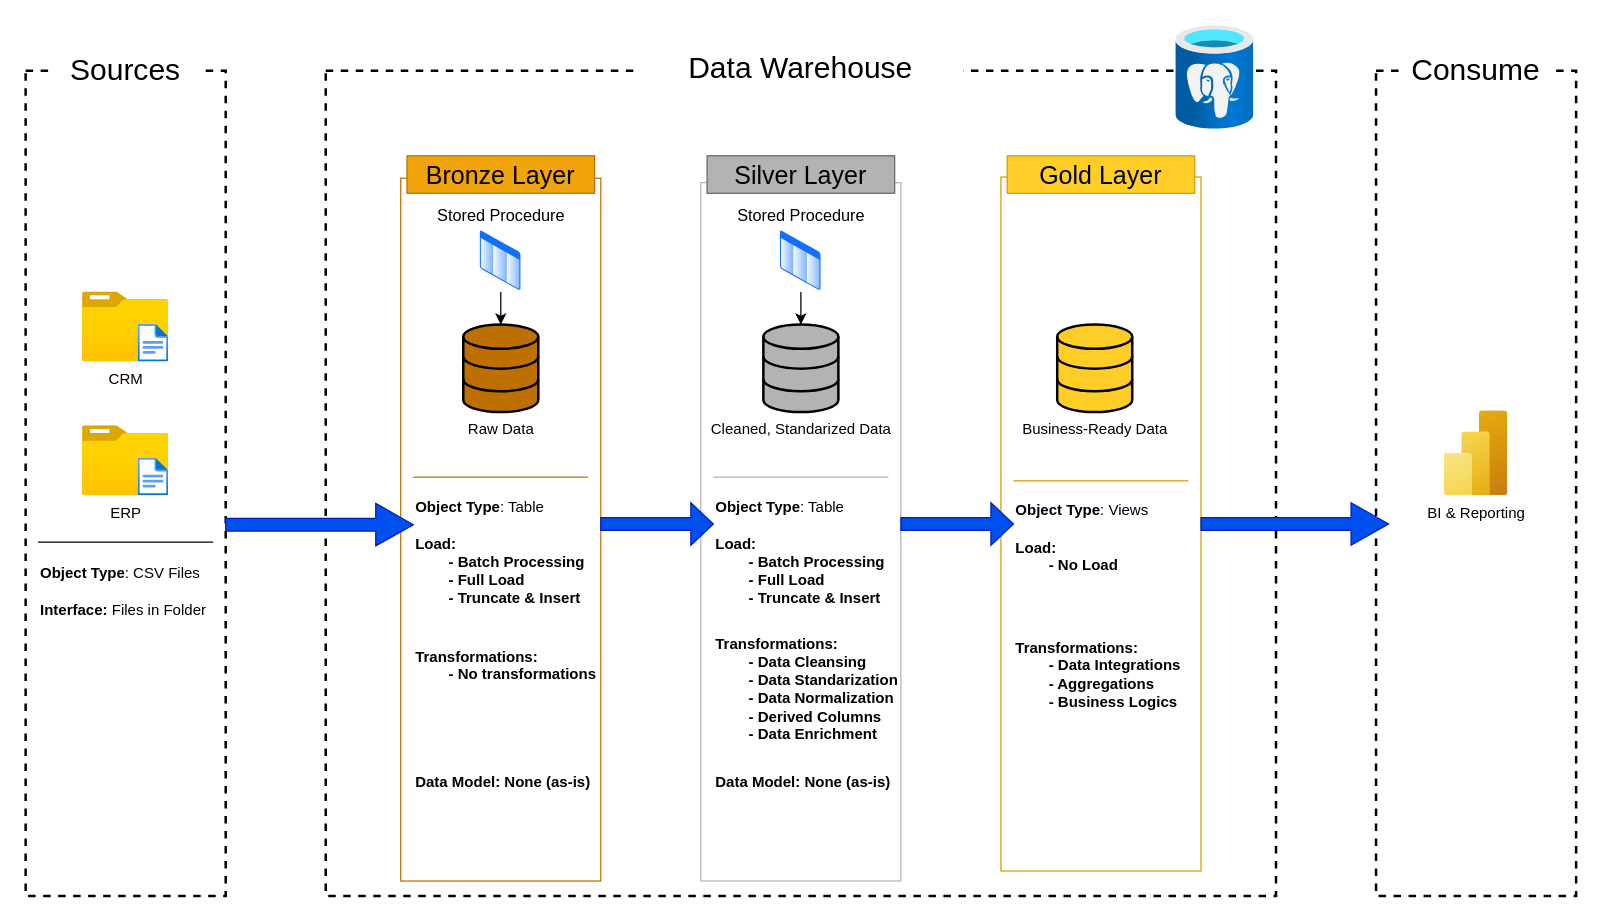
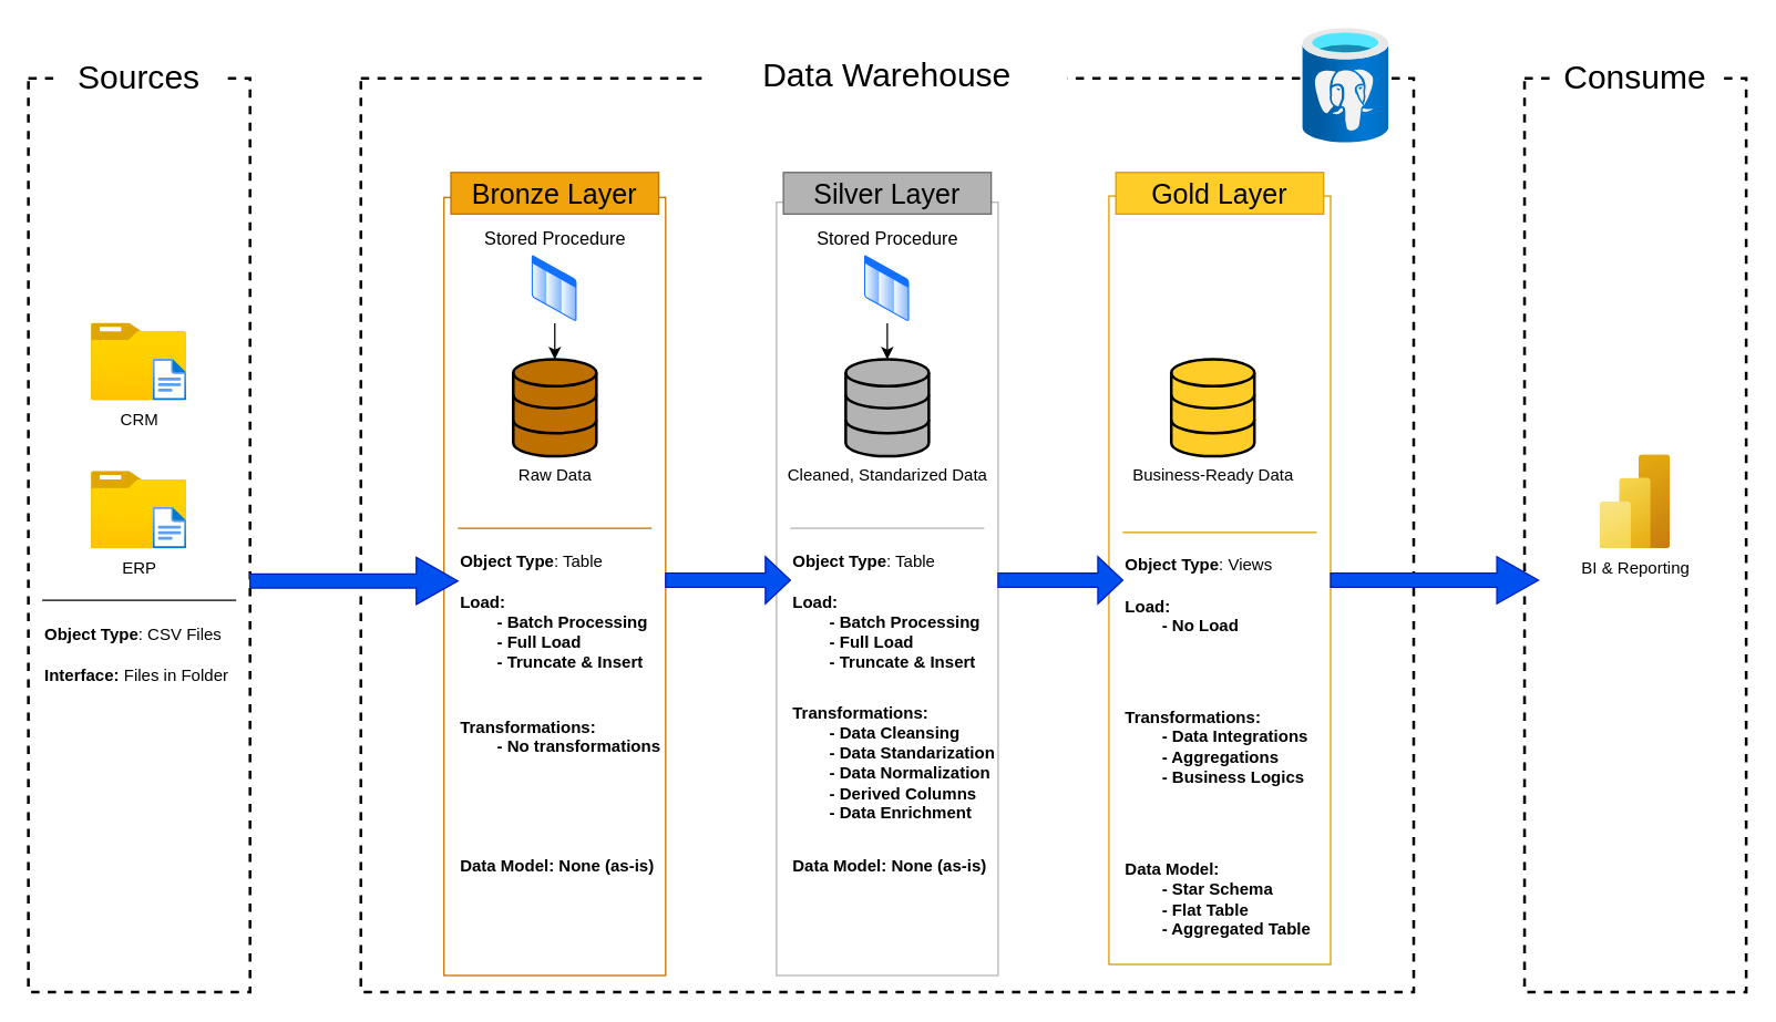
  <mxCell id="0" />
  <mxCell id="1" parent="0" />
  <mxCell id="2" value="" style="rounded=0;whiteSpace=wrap;html=1;fillColor=none;strokeColor=#000000;dashed=1;strokeWidth=2;" parent="1" vertex="1"><mxGeometry x="20" y="56" width="160" height="660" as="geometry" /></mxCell>
  <mxCell id="3" value="&lt;font style=&quot;font-size: 24px;&quot;&gt;Sources&lt;/font&gt;" style="rounded=0;whiteSpace=wrap;html=1;strokeColor=none;" parent="1" vertex="1"><mxGeometry x="40" y="26" width="120" height="60" as="geometry" /></mxCell>
  <mxCell id="4" value="" style="rounded=0;whiteSpace=wrap;html=1;fillColor=none;dashed=1;strokeColor=#000000;strokeWidth=2;" parent="1" vertex="1"><mxGeometry x="260" y="56" width="760" height="660" as="geometry" /></mxCell>
  <mxCell id="5" value="&lt;font style=&quot;font-size: 24px;&quot;&gt;Data Warehouse&lt;/font&gt;" style="rounded=0;whiteSpace=wrap;html=1;strokeColor=none;" parent="1" vertex="1"><mxGeometry x="510" y="24" width="260" height="60" as="geometry" /></mxCell>
  <mxCell id="6" value="" style="rounded=0;whiteSpace=wrap;html=1;fillColor=none;dashed=1;strokeColor=#000000;strokeWidth=2;" parent="1" vertex="1"><mxGeometry x="1100" y="56" width="160" height="660" as="geometry" /></mxCell>
  <mxCell id="7" value="&lt;font style=&quot;font-size: 24px;&quot;&gt;Consume&lt;/font&gt;" style="rounded=0;whiteSpace=wrap;html=1;strokeColor=none;" parent="1" vertex="1"><mxGeometry x="1120" y="26" width="120" height="60" as="geometry" /></mxCell>
  <mxCell id="8" value="" style="edgeStyle=orthogonalEdgeStyle;rounded=0;orthogonalLoop=1;jettySize=auto;html=1;entryX=0.5;entryY=0;entryDx=0;entryDy=0;" parent="1" edge="1"><mxGeometry relative="1" as="geometry"><mxPoint x="395" y="141" as="sourcePoint" /><mxPoint x="395" y="141" as="targetPoint" /></mxGeometry></mxCell>
  <mxCell id="9" value="" style="rounded=0;whiteSpace=wrap;html=1;fillColor=none;strokeColor=#B3B3B3;fontSize=20;gradientColor=#b3b3b3;" parent="1" vertex="1"><mxGeometry x="560" y="145.5" width="160" height="558.5" as="geometry" /></mxCell>
  <mxCell id="10" value="Silver Layer" style="rounded=0;whiteSpace=wrap;html=1;fillColor=#B3B3B3;strokeColor=#666666;fontSize=20;gradientColor=none;" parent="1" vertex="1"><mxGeometry x="565" y="124" width="150" height="30" as="geometry" /></mxCell>
  <mxCell id="11" value="" style="rounded=0;whiteSpace=wrap;html=1;fillColor=none;strokeColor=#d79b00;fontSize=20;gradientColor=#ffa500;" parent="1" vertex="1"><mxGeometry x="800" y="141" width="160" height="555" as="geometry" /></mxCell>
  <mxCell id="12" value="Gold Layer" style="rounded=0;whiteSpace=wrap;html=1;fillColor=#ffcd28;strokeColor=#d79b00;fontSize=20;gradientColor=none;" parent="1" vertex="1"><mxGeometry x="805" y="124" width="150" height="30" as="geometry" /></mxCell>
  <mxCell id="13" value="" style="rounded=0;whiteSpace=wrap;html=1;fillColor=none;strokeColor=#BD7000;fontSize=20;fontColor=#000000;" parent="1" vertex="1"><mxGeometry x="320" y="142" width="160" height="562" as="geometry" /></mxCell>
  <mxCell id="14" value="Bronze Layer" style="rounded=0;whiteSpace=wrap;html=1;fillColor=#f0a30a;fontColor=#000000;strokeColor=#BD7000;fontSize=20;" parent="1" vertex="1"><mxGeometry x="325" y="124" width="150" height="30" as="geometry" /></mxCell>
  <mxCell id="15" value="" style="image;aspect=fixed;html=1;points=[];align=center;fontSize=12;image=img/lib/azure2/databases/Azure_Database_PostgreSQL_Server.svg;" parent="1" vertex="1"><mxGeometry x="940" y="20" width="62.25" height="83" as="geometry" /></mxCell>
  <mxCell id="16" value="CRM" style="image;aspect=fixed;html=1;points=[];align=center;fontSize=12;image=img/lib/azure2/general/Folder_Blank.svg;" parent="1" vertex="1"><mxGeometry x="65.5" y="233" width="69" height="56.0" as="geometry" /></mxCell>
  <mxCell id="17" value="" style="image;aspect=fixed;html=1;points=[];align=center;fontSize=12;image=img/lib/azure2/general/File.svg;" parent="1" vertex="1"><mxGeometry x="110.15" y="259" width="24.35" height="30" as="geometry" /></mxCell>
  <mxCell id="18" value="ERP" style="image;aspect=fixed;html=1;points=[];align=center;fontSize=12;image=img/lib/azure2/general/Folder_Blank.svg;" parent="1" vertex="1"><mxGeometry x="65.5" y="340" width="69" height="56.0" as="geometry" /></mxCell>
  <mxCell id="19" value="" style="image;aspect=fixed;html=1;points=[];align=center;fontSize=12;image=img/lib/azure2/general/File.svg;" parent="1" vertex="1"><mxGeometry x="110.15" y="366" width="24.35" height="30" as="geometry" /></mxCell>
  <mxCell id="20" value="" style="endArrow=none;html=1;rounded=0;" parent="1" edge="1"><mxGeometry width="50" height="50" relative="1" as="geometry"><mxPoint x="130" y="433" as="sourcePoint" /><mxPoint x="130" y="433" as="targetPoint" /><Array as="points"><mxPoint x="30" y="433" /><mxPoint x="100" y="433" /><mxPoint x="130" y="433" /><mxPoint x="170" y="433" /></Array></mxGeometry></mxCell>
  <mxCell id="21" value="&lt;b&gt;&lt;font&gt;Object Type&lt;/font&gt;&lt;/b&gt;: CSV Files" style="text;strokeColor=none;align=left;fillColor=none;html=1;verticalAlign=middle;whiteSpace=wrap;rounded=0;fontSize=12;" parent="1" vertex="1"><mxGeometry x="30" y="443" width="140" height="30" as="geometry" /></mxCell>
  <mxCell id="22" value="&lt;b&gt;Interface:&lt;/b&gt; Files in Folder" style="text;strokeColor=none;align=left;fillColor=none;html=1;verticalAlign=middle;whiteSpace=wrap;rounded=0;fontSize=12;" parent="1" vertex="1"><mxGeometry x="30" y="473" width="140" height="30" as="geometry" /></mxCell>
  <mxCell id="23" value="Raw Data" style="html=1;verticalLabelPosition=bottom;align=center;labelBackgroundColor=none;verticalAlign=top;strokeWidth=2;strokeColor=default;shadow=0;dashed=0;shape=mxgraph.ios7.icons.data;fillColor=#BD7000;" parent="1" vertex="1"><mxGeometry x="370" y="259" width="60" height="70" as="geometry" /></mxCell>
  <mxCell id="24" value="&lt;span&gt;Cleaned, Standarized Data&lt;/span&gt;" style="html=1;verticalLabelPosition=bottom;align=center;labelBackgroundColor=none;verticalAlign=top;strokeWidth=2;strokeColor=default;shadow=0;dashed=0;shape=mxgraph.ios7.icons.data;fillColor=#B3B3B3;" parent="1" vertex="1"><mxGeometry x="610" y="259" width="60" height="70" as="geometry" /></mxCell>
  <mxCell id="25" value="&lt;span style=&quot;&quot;&gt;Business-Ready Data&lt;/span&gt;" style="html=1;verticalLabelPosition=bottom;align=center;labelBackgroundColor=none;verticalAlign=top;strokeWidth=2;strokeColor=default;shadow=0;dashed=0;shape=mxgraph.ios7.icons.data;fillColor=#FFCD28;" parent="1" vertex="1"><mxGeometry x="845" y="259" width="60" height="70" as="geometry" /></mxCell>
  <mxCell id="26" value="" style="shape=singleArrow;whiteSpace=wrap;html=1;fillColor=#0050ef;fontColor=#ffffff;strokeColor=#001DBC;" parent="1" vertex="1"><mxGeometry x="720" y="401.5" width="90" height="34" as="geometry" /></mxCell>
  <mxCell id="27" value="" style="endArrow=none;html=1;rounded=0;fillColor=#f0a30a;strokeColor=#BD7000;" parent="1" edge="1"><mxGeometry width="50" height="50" relative="1" as="geometry"><mxPoint x="425" y="381" as="sourcePoint" /><mxPoint x="425" y="381" as="targetPoint" /><Array as="points"><mxPoint x="330" y="381" /><mxPoint x="395" y="381" /><mxPoint x="425" y="381" /><mxPoint x="470" y="381" /></Array></mxGeometry></mxCell>
  <mxCell id="28" value="" style="endArrow=none;html=1;rounded=0;fillColor=#647687;strokeColor=#B3B3B3;" parent="1" edge="1"><mxGeometry width="50" height="50" relative="1" as="geometry"><mxPoint x="685" y="381" as="sourcePoint" /><mxPoint x="685" y="381" as="targetPoint" /><Array as="points"><mxPoint x="570" y="381" /><mxPoint x="655" y="381" /><mxPoint x="685" y="381" /><mxPoint x="710" y="381" /></Array></mxGeometry></mxCell>
  <mxCell id="29" value="" style="endArrow=none;html=1;rounded=0;strokeColor=#D79B00;" parent="1" edge="1"><mxGeometry width="50" height="50" relative="1" as="geometry"><mxPoint x="905" y="384" as="sourcePoint" /><mxPoint x="905" y="384" as="targetPoint" /><Array as="points"><mxPoint x="810" y="384" /><mxPoint x="875" y="384" /><mxPoint x="905" y="384" /><mxPoint x="950" y="384" /></Array></mxGeometry></mxCell>
  <mxCell id="30" value="&lt;b&gt;Load:&amp;nbsp;&lt;/b&gt;&lt;div&gt;&lt;b&gt;&amp;nbsp;&lt;span style=&quot;white-space: pre;&quot;&gt;&#09;&lt;/span&gt;- Batch Processing&lt;/b&gt;&lt;/div&gt;&lt;div&gt;&lt;b&gt;&lt;span style=&quot;white-space: pre;&quot;&gt;&#09;&lt;/span&gt;- Full Load&amp;nbsp;&lt;/b&gt;&lt;/div&gt;&lt;div&gt;&lt;b&gt;&lt;span style=&quot;white-space: pre;&quot;&gt;&#09;&lt;/span&gt;- Truncate&amp;nbsp;&amp;amp; Insert&lt;/b&gt;&lt;/div&gt;" style="text;strokeColor=none;align=left;fillColor=none;html=1;verticalAlign=top;whiteSpace=wrap;rounded=0;fontSize=12;" parent="1" vertex="1"><mxGeometry x="330" y="421" width="140" height="80" as="geometry" /></mxCell>
  <mxCell id="31" value="&lt;b&gt;&lt;font&gt;Object Type&lt;/font&gt;&lt;/b&gt;: Table" style="text;strokeColor=none;align=left;fillColor=none;html=1;verticalAlign=top;whiteSpace=wrap;rounded=0;fontSize=12;" parent="1" vertex="1"><mxGeometry x="330" y="391" width="140" height="30" as="geometry" /></mxCell>
  <mxCell id="32" value="&lt;b&gt;Load:&amp;nbsp;&lt;/b&gt;&lt;div&gt;&lt;b&gt;&amp;nbsp;&lt;span style=&quot;white-space: pre;&quot;&gt;&#09;&lt;/span&gt;- Batch Processing&lt;/b&gt;&lt;/div&gt;&lt;div&gt;&lt;b&gt;&lt;span style=&quot;white-space: pre;&quot;&gt;&#09;&lt;/span&gt;- Full Load&amp;nbsp;&lt;/b&gt;&lt;/div&gt;&lt;div&gt;&lt;b&gt;&lt;span style=&quot;white-space: pre;&quot;&gt;&#09;&lt;/span&gt;- Truncate&amp;nbsp;&amp;amp; Insert&lt;/b&gt;&lt;/div&gt;" style="text;strokeColor=none;align=left;fillColor=none;html=1;verticalAlign=top;whiteSpace=wrap;rounded=0;fontSize=12;" parent="1" vertex="1"><mxGeometry x="570" y="421" width="140" height="80" as="geometry" /></mxCell>
  <mxCell id="33" value="&lt;b&gt;&lt;font&gt;Object Type&lt;/font&gt;&lt;/b&gt;: Table" style="text;strokeColor=none;align=left;fillColor=none;html=1;verticalAlign=top;whiteSpace=wrap;rounded=0;fontSize=12;" parent="1" vertex="1"><mxGeometry x="570" y="391" width="140" height="30" as="geometry" /></mxCell>
  <mxCell id="34" value="&lt;b&gt;&lt;font&gt;Object Type&lt;/font&gt;&lt;/b&gt;: Views" style="text;strokeColor=none;align=left;fillColor=none;html=1;verticalAlign=top;whiteSpace=wrap;rounded=0;fontSize=12;" parent="1" vertex="1"><mxGeometry x="810" y="394" width="140" height="30" as="geometry" /></mxCell>
  <mxCell id="35" value="&lt;b&gt;Load:&amp;nbsp;&lt;/b&gt;&lt;div&gt;&lt;b&gt;&amp;nbsp;&lt;span style=&quot;white-space: pre;&quot;&gt;&#09;&lt;/span&gt;- No Load&lt;br&gt;&lt;/b&gt;&lt;/div&gt;" style="text;strokeColor=none;align=left;fillColor=none;html=1;verticalAlign=top;whiteSpace=wrap;rounded=0;fontSize=12;" parent="1" vertex="1"><mxGeometry x="810" y="424" width="140" height="60" as="geometry" /></mxCell>
  <mxCell id="36" value="&lt;b&gt;Transformations:&amp;nbsp;&lt;/b&gt;&lt;div&gt;&lt;b&gt;&amp;nbsp;&lt;span style=&quot;white-space: pre;&quot;&gt;&#09;&lt;/span&gt;- No transformations&lt;/b&gt;&lt;/div&gt;" style="text;strokeColor=none;align=left;fillColor=none;html=1;verticalAlign=top;rounded=0;fontSize=12;" parent="1" vertex="1"><mxGeometry x="330" y="511" width="140" height="70" as="geometry" /></mxCell>
  <mxCell id="37" value="&lt;b&gt;Transformations:&amp;nbsp;&lt;/b&gt;&lt;div&gt;&lt;b&gt;&amp;nbsp;&lt;span style=&quot;white-space: pre;&quot;&gt;&#09;&lt;/span&gt;- Data Cleansing&lt;/b&gt;&lt;/div&gt;&lt;div&gt;&lt;b&gt;&lt;span style=&quot;white-space: pre;&quot;&gt;&#09;&lt;/span&gt;- Data Standarization&lt;br&gt;&lt;/b&gt;&lt;/div&gt;&lt;div&gt;&lt;b&gt;&lt;span style=&quot;white-space: pre;&quot;&gt;&#09;&lt;/span&gt;- Data Normalization&lt;br&gt;&lt;/b&gt;&lt;/div&gt;&lt;div&gt;&lt;b&gt;&lt;span style=&quot;white-space: pre;&quot;&gt;&#09;&lt;/span&gt;- Derived Columns&lt;br&gt;&lt;/b&gt;&lt;/div&gt;&lt;div&gt;&lt;b&gt;&lt;span style=&quot;white-space: pre;&quot;&gt;&#09;&lt;/span&gt;- Data Enrichment&lt;br&gt;&lt;/b&gt;&lt;/div&gt;" style="text;strokeColor=none;align=left;fillColor=none;html=1;verticalAlign=top;rounded=0;fontSize=12;" parent="1" vertex="1"><mxGeometry x="570" y="501" width="140" height="100" as="geometry" /></mxCell>
  <mxCell id="38" value="&lt;b&gt;Transformations:&amp;nbsp;&lt;/b&gt;&lt;div&gt;&lt;b&gt;&amp;nbsp;&lt;span style=&quot;white-space: pre;&quot;&gt;&#09;&lt;/span&gt;- Data Integrations&lt;/b&gt;&lt;/div&gt;&lt;div&gt;&lt;b&gt;&lt;span style=&quot;white-space: pre;&quot;&gt;&#09;&lt;/span&gt;- Aggregations&lt;br&gt;&lt;/b&gt;&lt;/div&gt;&lt;div&gt;&lt;b&gt;&lt;span style=&quot;white-space: pre;&quot;&gt;&#09;&lt;/span&gt;- Business Logics&lt;br&gt;&lt;/b&gt;&lt;/div&gt;" style="text;strokeColor=none;align=left;fillColor=none;html=1;verticalAlign=top;rounded=0;fontSize=12;" parent="1" vertex="1"><mxGeometry x="810" y="504" width="140" height="100" as="geometry" /></mxCell>
  <mxCell id="39" value="&lt;b&gt;Data Model: None (as-is)&lt;/b&gt;" style="text;strokeColor=none;align=left;fillColor=none;html=1;verticalAlign=top;rounded=0;fontSize=12;" parent="1" vertex="1"><mxGeometry x="330" y="611" width="140" height="70" as="geometry" /></mxCell>
  <mxCell id="40" value="&lt;b&gt;Data Model: None (as-is)&lt;/b&gt;" style="text;strokeColor=none;align=left;fillColor=none;html=1;verticalAlign=top;rounded=0;fontSize=12;" parent="1" vertex="1"><mxGeometry x="570" y="611" width="140" height="70" as="geometry" /></mxCell>
+ <mxCell id="41" value="&lt;b&gt;Data Model:&lt;/b&gt;&lt;div&gt;&lt;b&gt;&lt;span style=&quot;white-space: pre;&quot;&gt;&#09;&lt;/span&gt;- Star Schema&lt;br&gt;&lt;/b&gt;&lt;/div&gt;&lt;div&gt;&lt;b&gt;&lt;span style=&quot;white-space: pre;&quot;&gt;&#09;&lt;/span&gt;- Flat Table&lt;br&gt;&lt;/b&gt;&lt;/div&gt;&lt;div&gt;&lt;b&gt;&lt;span style=&quot;white-space: pre;&quot;&gt;&#09;&lt;/span&gt;- Aggregated Table&lt;br&gt;&lt;/b&gt;&lt;/div&gt;" style="text;strokeColor=none;align=left;fillColor=none;html=1;verticalAlign=top;rounded=0;fontSize=12;" parent="1" vertex="1"><mxGeometry x="810" y="614" width="140" height="70" as="geometry" /></mxCell>
  <mxCell id="42" value="BI &amp;amp; Reporting" style="image;aspect=fixed;html=1;points=[];align=center;fontSize=12;image=img/lib/azure2/analytics/Power_BI_Embedded.svg;" parent="1" vertex="1"><mxGeometry x="1154.5" y="328" width="51" height="68" as="geometry" /></mxCell>
  <mxCell id="43" value="" style="shape=singleArrow;whiteSpace=wrap;html=1;fillColor=#0050ef;fontColor=#ffffff;strokeColor=#001DBC;" parent="1" vertex="1"><mxGeometry x="480" y="401.5" width="90" height="34" as="geometry" /></mxCell>
  <mxCell id="44" value="" style="shape=singleArrow;whiteSpace=wrap;html=1;fillColor=#0050ef;fontColor=#ffffff;strokeColor=#001DBC;" parent="1" vertex="1"><mxGeometry x="180" y="402" width="150" height="34" as="geometry" /></mxCell>
  <mxCell id="45" value="" style="shape=singleArrow;whiteSpace=wrap;html=1;fillColor=#0050ef;fontColor=#ffffff;strokeColor=#001DBC;" parent="1" vertex="1"><mxGeometry x="960" y="401.5" width="150" height="34" as="geometry" /></mxCell>
  <mxCell id="46" value="&lt;font style=&quot;font-size: 13px;&quot;&gt;Stored Procedure&lt;/font&gt;" style="image;aspect=fixed;perimeter=ellipsePerimeter;html=1;align=center;shadow=0;dashed=0;spacingTop=3;image=img/lib/active_directory/list.svg;labelPosition=center;verticalLabelPosition=top;verticalAlign=bottom;" vertex="1" parent="1"><mxGeometry x="382.5" y="183" width="35" height="50" as="geometry" /></mxCell>
  <mxCell id="47" value="" style="edgeStyle=none;orthogonalLoop=1;jettySize=auto;html=1;rounded=0;exitX=0.5;exitY=1;exitDx=0;exitDy=0;" edge="1" parent="1" source="46" target="23"><mxGeometry width="100" relative="1" as="geometry"><mxPoint x="200" y="243" as="sourcePoint" /><mxPoint x="300" y="243" as="targetPoint" /><Array as="points" /></mxGeometry></mxCell>
  <mxCell id="48" value="&lt;font style=&quot;font-size: 13px;&quot;&gt;Stored Procedure&lt;/font&gt;" style="image;aspect=fixed;perimeter=ellipsePerimeter;html=1;align=center;shadow=0;dashed=0;spacingTop=3;image=img/lib/active_directory/list.svg;labelPosition=center;verticalLabelPosition=top;verticalAlign=bottom;" vertex="1" parent="1"><mxGeometry x="622.5" y="183" width="35" height="50" as="geometry" /></mxCell>
  <mxCell id="49" value="" style="edgeStyle=none;orthogonalLoop=1;jettySize=auto;html=1;rounded=0;exitX=0.5;exitY=1;exitDx=0;exitDy=0;" edge="1" parent="1" source="48"><mxGeometry width="100" relative="1" as="geometry"><mxPoint x="440" y="243" as="sourcePoint" /><mxPoint x="640" y="259" as="targetPoint" /><Array as="points" /></mxGeometry></mxCell>
